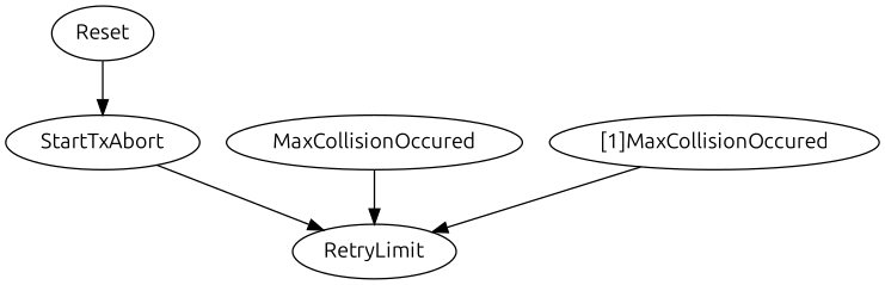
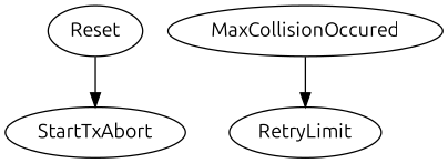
  strict digraph {
    fontname=Ubuntu
    node [complexity=2 fontname=Ubuntu importance=0.0399029185444 rank=0.0199514592722]
    edge [fontname=Ubuntu]
    Reset [complexity=1 importance=0.065845618437 rank=0.065845618437]
    StartTxAbort
    RetryLimit [complexity=0 importance=0.0259426998926 rank=0.0]
    n4 [label=MaxCollisionOccured]
-   "[1]MaxCollisionOccured"
    Reset -> StartTxAbort
-   StartTxAbort -> RetryLimit
    n4 -> RetryLimit
-   "[1]MaxCollisionOccured" -> RetryLimit
  }
